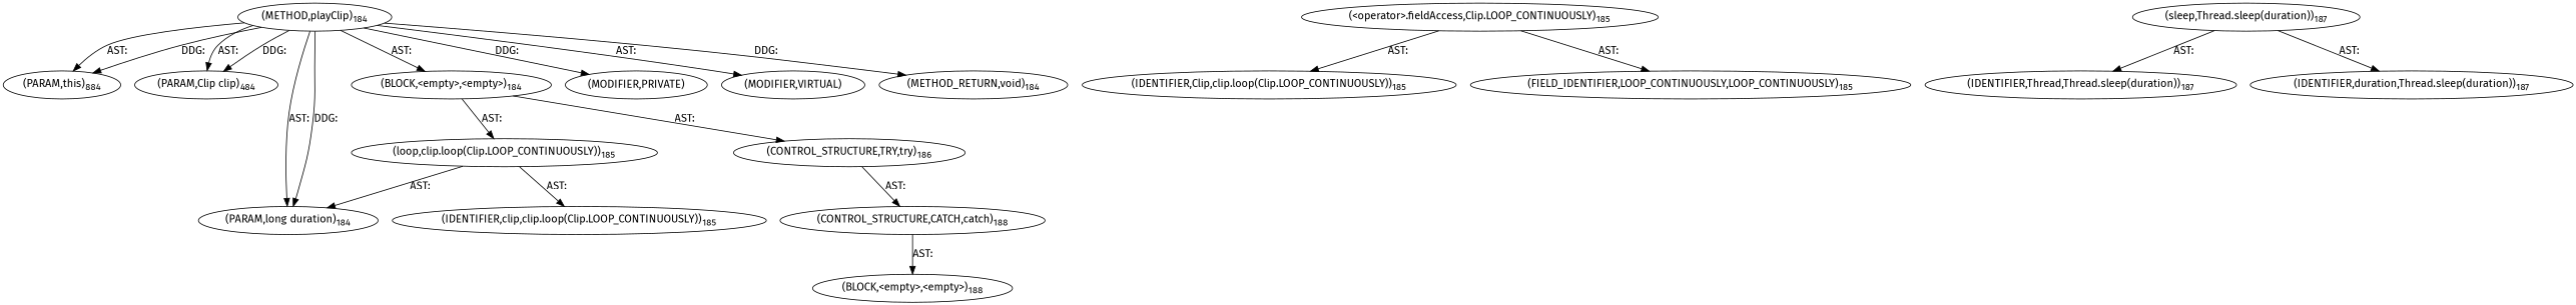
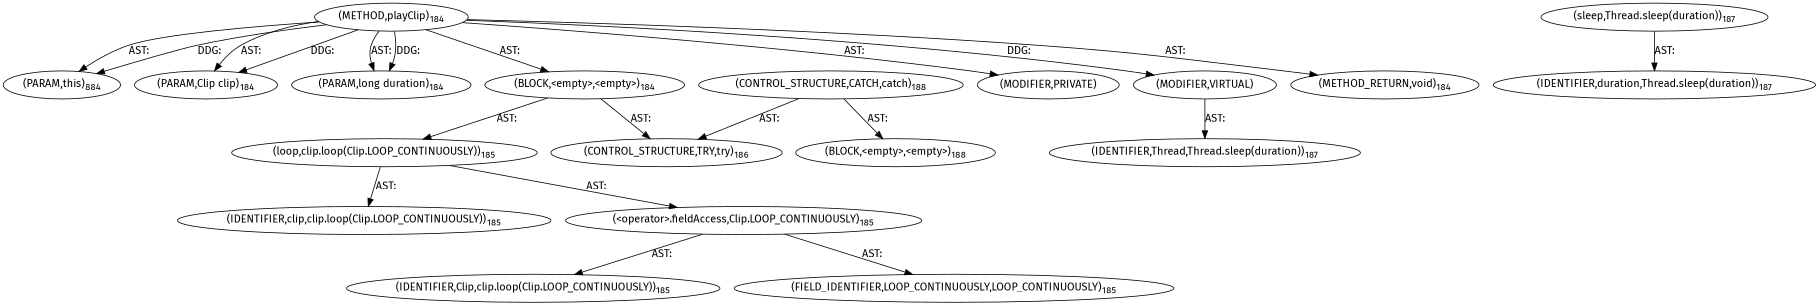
  digraph {
    fontname="Fira Sans"
    node [fontname="Fira Sans"]
    edge [fontname="Fira Sans"]
    n1 [label=<(METHOD,playClip)<SUB>184</SUB>>]
    n2 [label=<(PARAM,this)<SUB>884</SUB>>]
-   n3 [label=<(PARAM,Clip clip)<SUB>484</SUB>>]
+   n3 [label=<(PARAM,Clip clip)<SUB>184</SUB>>]
    n4 [label=<(PARAM,long duration)<SUB>184</SUB>>]
    n5 [label=<(BLOCK,&lt;empty&gt;,&lt;empty&gt;)<SUB>184</SUB>>]
    n6 [label=<(MODIFIER,PRIVATE)>]
    n7 [label=<(MODIFIER,VIRTUAL)>]
    n8 [label=<(METHOD_RETURN,void)<SUB>184</SUB>>]
    n9 [label=<(loop,clip.loop(Clip.LOOP_CONTINUOUSLY))<SUB>185</SUB>>]
    n10 [label=<(CONTROL_STRUCTURE,TRY,try)<SUB>186</SUB>>]
    n11 [label=<(IDENTIFIER,clip,clip.loop(Clip.LOOP_CONTINUOUSLY))<SUB>185</SUB>>]
    n12 [label=<(&lt;operator&gt;.fieldAccess,Clip.LOOP_CONTINUOUSLY)<SUB>185</SUB>>]
    n13 [label=<(CONTROL_STRUCTURE,CATCH,catch)<SUB>188</SUB>>]
    n14 [label=<(IDENTIFIER,Clip,clip.loop(Clip.LOOP_CONTINUOUSLY))<SUB>185</SUB>>]
    n15 [label=<(FIELD_IDENTIFIER,LOOP_CONTINUOUSLY,LOOP_CONTINUOUSLY)<SUB>185</SUB>>]
    n16 [label=<(BLOCK,&lt;empty&gt;,&lt;empty&gt;)<SUB>188</SUB>>]
    n17 [label=<(sleep,Thread.sleep(duration))<SUB>187</SUB>>]
    n18 [label=<(IDENTIFIER,Thread,Thread.sleep(duration))<SUB>187</SUB>>]
    n19 [label=<(IDENTIFIER,duration,Thread.sleep(duration))<SUB>187</SUB>>]
    n1 -> n2 [label="AST: "]
    n1 -> n2 [label="DDG: "]
    n1 -> n3 [label="AST: "]
    n1 -> n3 [label="DDG: "]
    n1 -> n4 [label="AST: "]
    n1 -> n4 [label="DDG: "]
    n1 -> n5 [label="AST: "]
-   n1 -> n6 [label="DDG: "]
-   n1 -> n7 [label="AST: "]
-   n1 -> n8 [label="DDG: "]
+   n1 -> n6 [label="AST: "]
+   n1 -> n7 [label="DDG: "]
+   n1 -> n8 [label="AST: "]
    n5 -> n9 [label="AST: "]
    n5 -> n10 [label="AST: "]
    n9 -> n11 [label="AST: "]
-   n9 -> n4 [label="AST: "]
-   n10 -> n13 [label="AST: "]
+   n9 -> n12 [label="AST: "]
+   n13 -> n10 [label="AST: "]
    n12 -> n14 [label="AST: "]
    n12 -> n15 [label="AST: "]
    n13 -> n16 [label="AST: "]
-   n17 -> n18 [label="AST: "]
+   n7 -> n18 [label="AST: "]
    n17 -> n19 [label="AST: "]
  }
